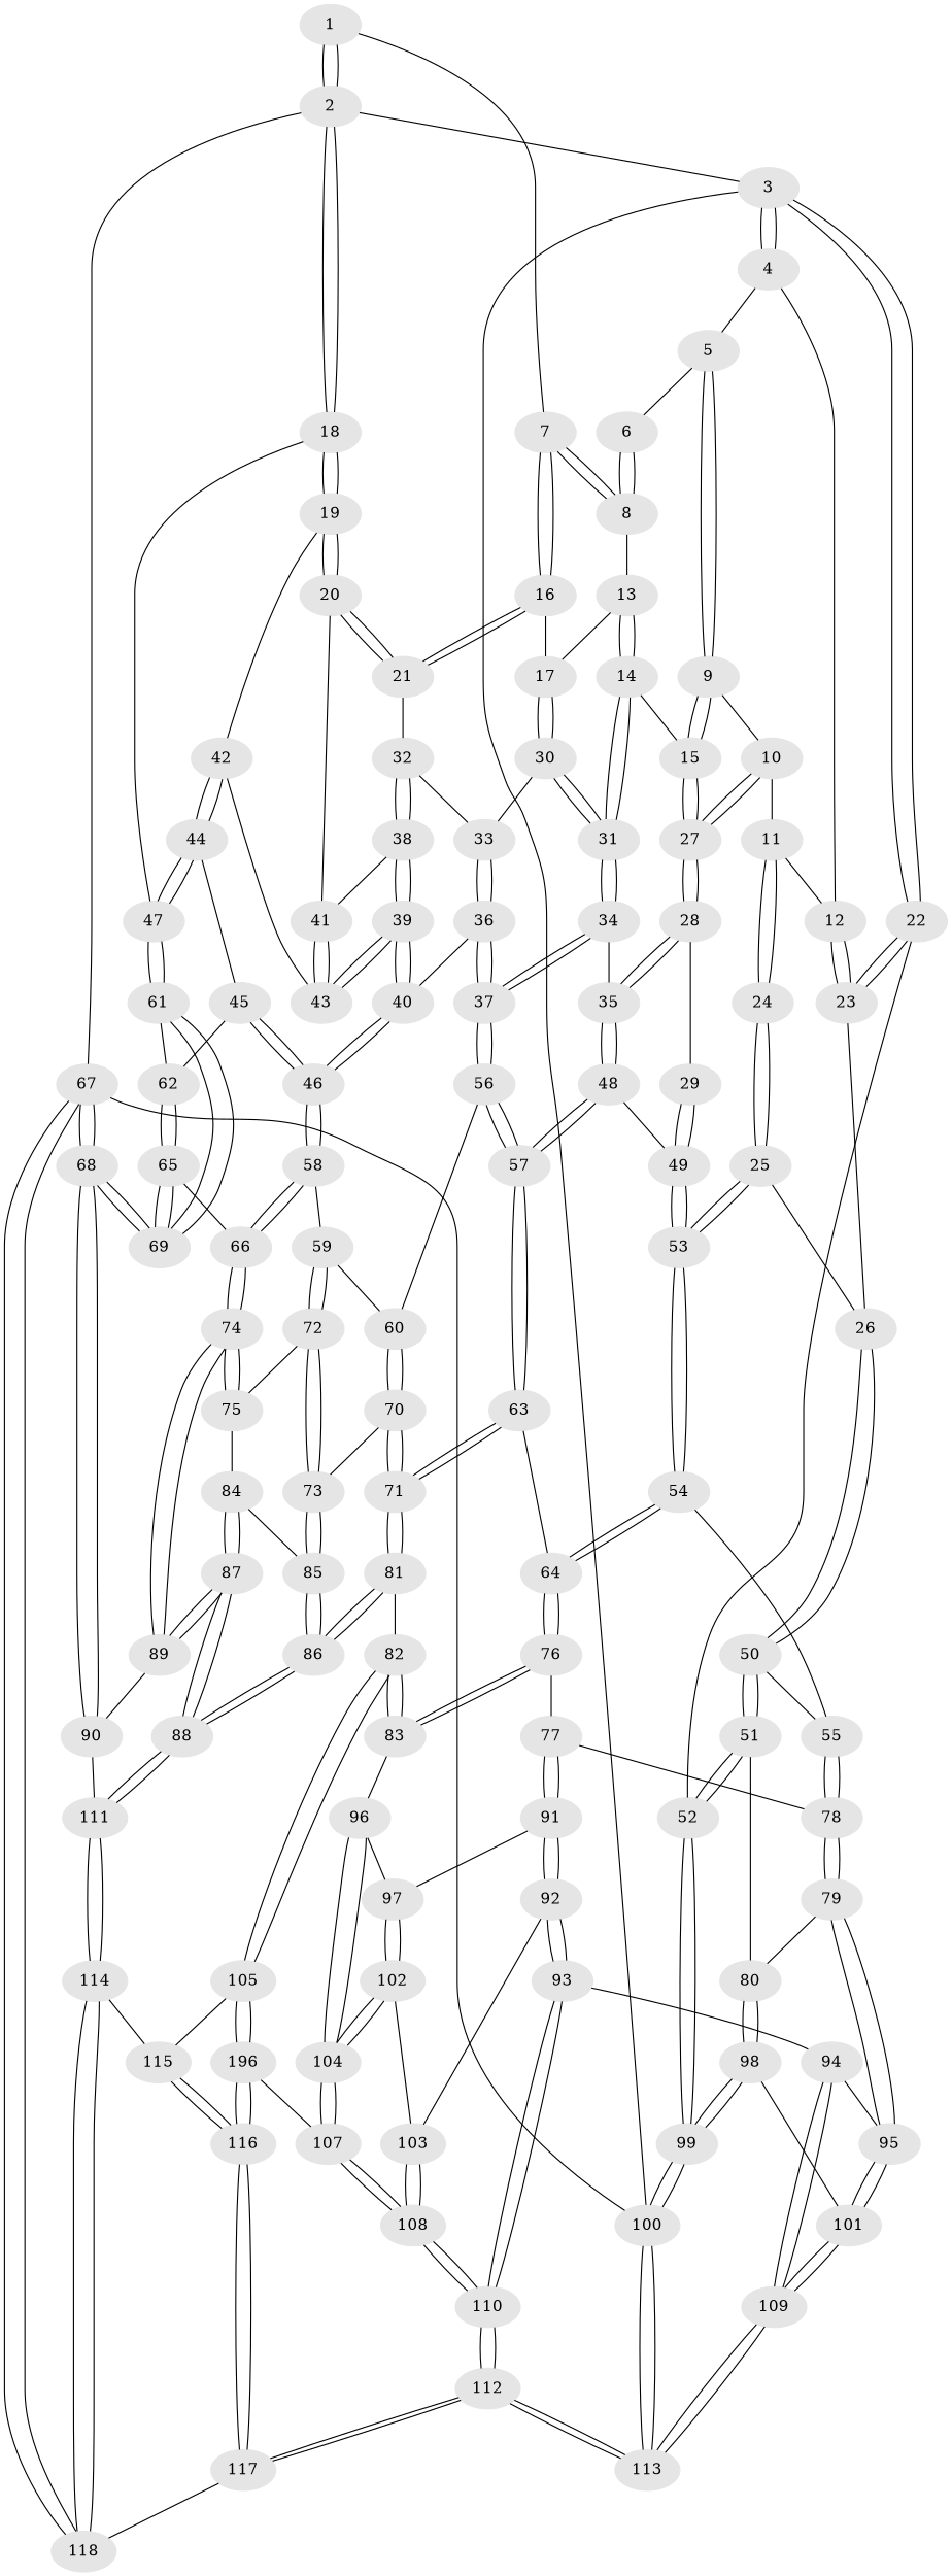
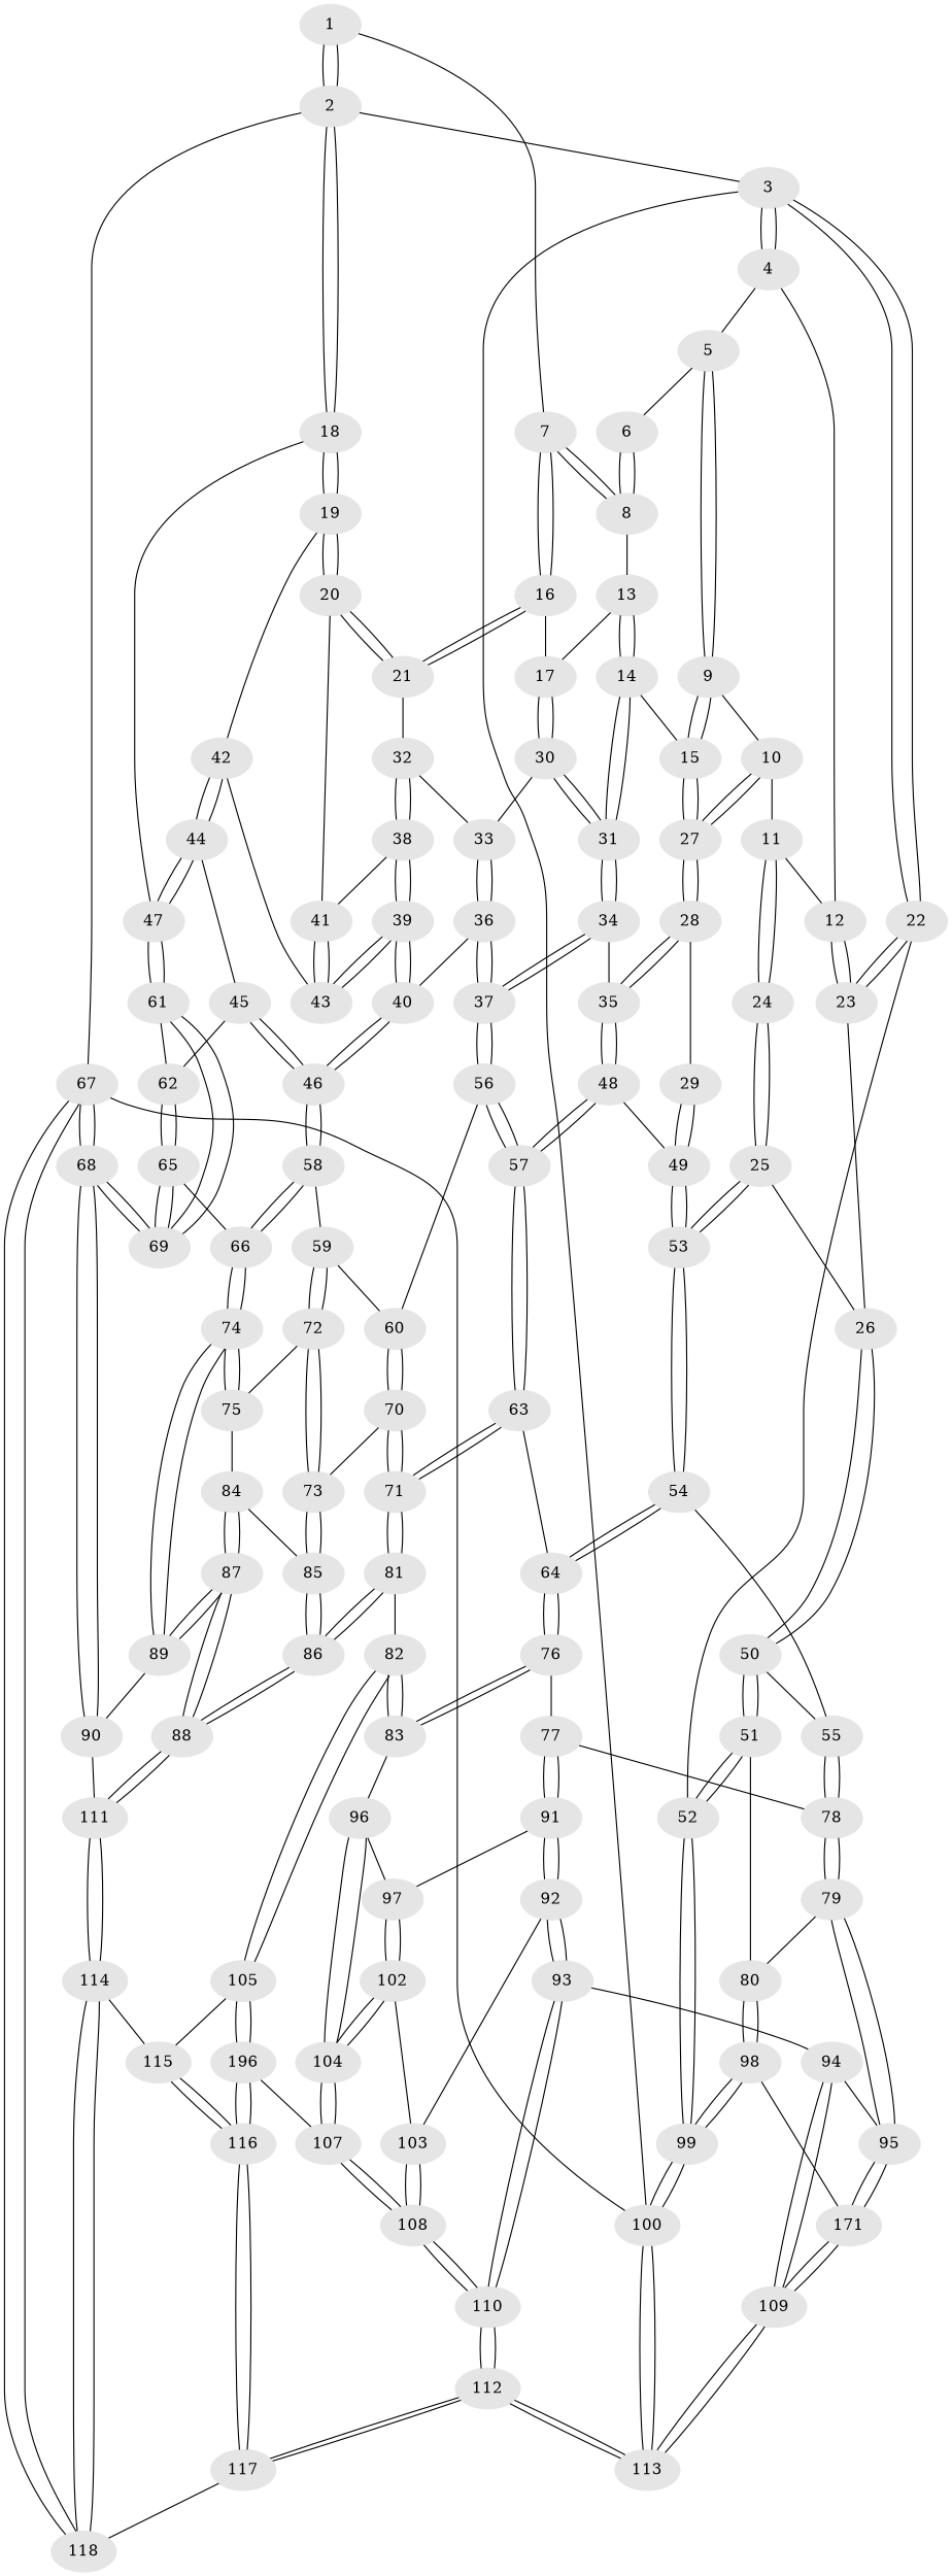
  graph {
    node [color=gray90 style=filled]
    1
    2
    7
    3
    18
    67
    8
    16
    4
    22
    100
    19
    47
    68
    118
    5
    12
    23
    52
    113
    6
    9
    10
    15
    13
    17
    21
    14
    11
    27
    24
    28
    25
    26
    31
    30
    34
    32
    33
    20
    42
    61
    41
    43
    44
    38
    99
    50
    53
    29
    49
    54
    51
    55
    35
    48
    36
    37
    39
    40
    56
    57
    46
    60
    58
    45
    62
    65
    59
    66
    69
    63
    80
    78
    98
    64
    76
    79
    70
    71
    72
    74
    73
    75
    81
    77
    83
    89
    90
    111
    85
    82
    86
    84
    87
    91
    96
    92
    97
    95
-   101
+   101 [label=171]
    105
    88
    n104 [label=196]
    115
    104
    114
    93
    103
    102
    94
    110
    108
    109
    112
    107
    116
    117
    1 -- 2
    1 -- 2
    1 -- 7
    2 -- 3
    2 -- 18
    2 -- 18
    2 -- 67
    7 -- 8
    7 -- 8
    7 -- 16
    7 -- 16
    3 -- 4
    3 -- 4
    3 -- 22
    3 -- 22
    3 -- 100
    18 -- 19
    18 -- 19
    18 -- 47
    67 -- 100
    67 -- 68
    67 -- 68
    67 -- 118
    67 -- 118
    8 -- 13
    16 -- 17
    16 -- 21
    16 -- 21
    4 -- 5
    4 -- 12
    22 -- 23
    22 -- 23
    22 -- 52
    100 -- 113
    100 -- 113
    19 -- 20
    19 -- 20
    19 -- 42
    47 -- 61
    47 -- 61
    68 -- 69
    68 -- 69
    68 -- 90
    68 -- 90
    5 -- 6
    5 -- 9
    5 -- 9
    12 -- 23
    12 -- 23
    23 -- 26
    52 -- 99
    52 -- 99
    6 -- 8
    6 -- 8
    9 -- 10
    9 -- 15
    9 -- 15
    10 -- 11
    10 -- 27
    10 -- 27
    15 -- 27
    15 -- 27
    13 -- 17
    13 -- 14
    13 -- 14
    17 -- 30
    17 -- 30
    21 -- 32
    14 -- 15
    14 -- 31
    14 -- 31
    11 -- 12
    11 -- 24
    11 -- 24
    27 -- 28
    27 -- 28
    24 -- 25
    24 -- 25
    28 -- 29
    28 -- 35
    28 -- 35
    25 -- 26
    25 -- 53
    25 -- 53
    26 -- 50
    26 -- 50
    31 -- 34
    31 -- 34
    30 -- 31
    30 -- 31
    30 -- 33
    34 -- 35
    34 -- 37
    34 -- 37
    32 -- 33
    32 -- 38
    32 -- 38
    33 -- 36
    33 -- 36
    20 -- 21
    20 -- 21
    20 -- 41
    42 -- 43
    42 -- 44
    42 -- 44
    61 -- 62
    61 -- 69
    61 -- 69
    41 -- 43
    41 -- 43
    44 -- 47
    44 -- 47
    44 -- 45
    38 -- 41
    38 -- 39
    38 -- 39
    99 -- 100
    99 -- 100
    50 -- 51
    50 -- 51
    50 -- 55
    53 -- 54
    53 -- 54
    29 -- 49
    29 -- 49
    49 -- 53
    49 -- 53
    54 -- 55
    54 -- 64
    54 -- 64
    51 -- 52
    51 -- 52
    51 -- 80
    55 -- 78
    55 -- 78
    35 -- 48
    35 -- 48
    48 -- 49
    48 -- 57
    48 -- 57
    36 -- 37
    36 -- 37
    36 -- 40
    37 -- 56
    37 -- 56
    39 -- 43
    39 -- 43
    39 -- 40
    39 -- 40
    40 -- 46
    40 -- 46
    56 -- 57
    56 -- 57
    56 -- 60
    57 -- 63
    57 -- 63
    46 -- 58
    46 -- 58
    60 -- 70
    60 -- 70
    58 -- 59
    58 -- 66
    58 -- 66
    45 -- 46
    45 -- 46
    45 -- 62
    62 -- 65
    62 -- 65
    65 -- 66
    65 -- 69
    65 -- 69
    59 -- 60
    59 -- 72
    59 -- 72
    66 -- 74
    66 -- 74
    63 -- 64
    63 -- 71
    63 -- 71
    80 -- 98
    80 -- 98
    78 -- 79
    78 -- 79
    98 -- 99
    98 -- 99
    98 -- 101
    64 -- 76
    64 -- 76
    76 -- 77
    76 -- 83
    76 -- 83
    79 -- 80
    79 -- 95
    79 -- 95
    70 -- 71
    70 -- 71
    70 -- 73
    71 -- 81
    71 -- 81
    72 -- 73
    72 -- 73
    72 -- 75
    74 -- 75
    74 -- 75
    74 -- 89
    74 -- 89
    73 -- 85
    73 -- 85
    75 -- 84
    81 -- 82
    81 -- 86
    81 -- 86
    77 -- 78
    77 -- 91
    77 -- 91
    83 -- 96
    89 -- 90
    90 -- 111
    111 -- 114
    111 -- 114
    85 -- 86
    85 -- 86
    82 -- 83
    82 -- 83
    82 -- 105
    82 -- 105
    86 -- 88
    86 -- 88
    84 -- 85
    84 -- 87
    84 -- 87
    87 -- 89
    87 -- 89
    87 -- 88
    87 -- 88
    91 -- 92
    91 -- 92
    91 -- 97
    96 -- 97
    96 -- 104
    96 -- 104
    92 -- 93
    92 -- 93
    92 -- 103
    97 -- 102
    97 -- 102
    95 -- 101
    95 -- 101
    101 -- 109
    101 -- 109
    105 -- n104
    105 -- n104
    105 -- 115
    88 -- 111
    88 -- 111
    n104 -- 107
    n104 -- 116
    n104 -- 116
    115 -- 116
    115 -- 116
    104 -- 107
    104 -- 107
    114 -- 118
    114 -- 118
    114 -- 115
    93 -- 94
    93 -- 110
    93 -- 110
    103 -- 108
    103 -- 108
    102 -- 104
    102 -- 104
    102 -- 103
    94 -- 95
    94 -- 109
    94 -- 109
    110 -- 112
    110 -- 112
    108 -- 110
    108 -- 110
    109 -- 113
    109 -- 113
    112 -- 113
    112 -- 113
    112 -- 117
    112 -- 117
    107 -- 108
    107 -- 108
    116 -- 117
    116 -- 117
    117 -- 118
  }
